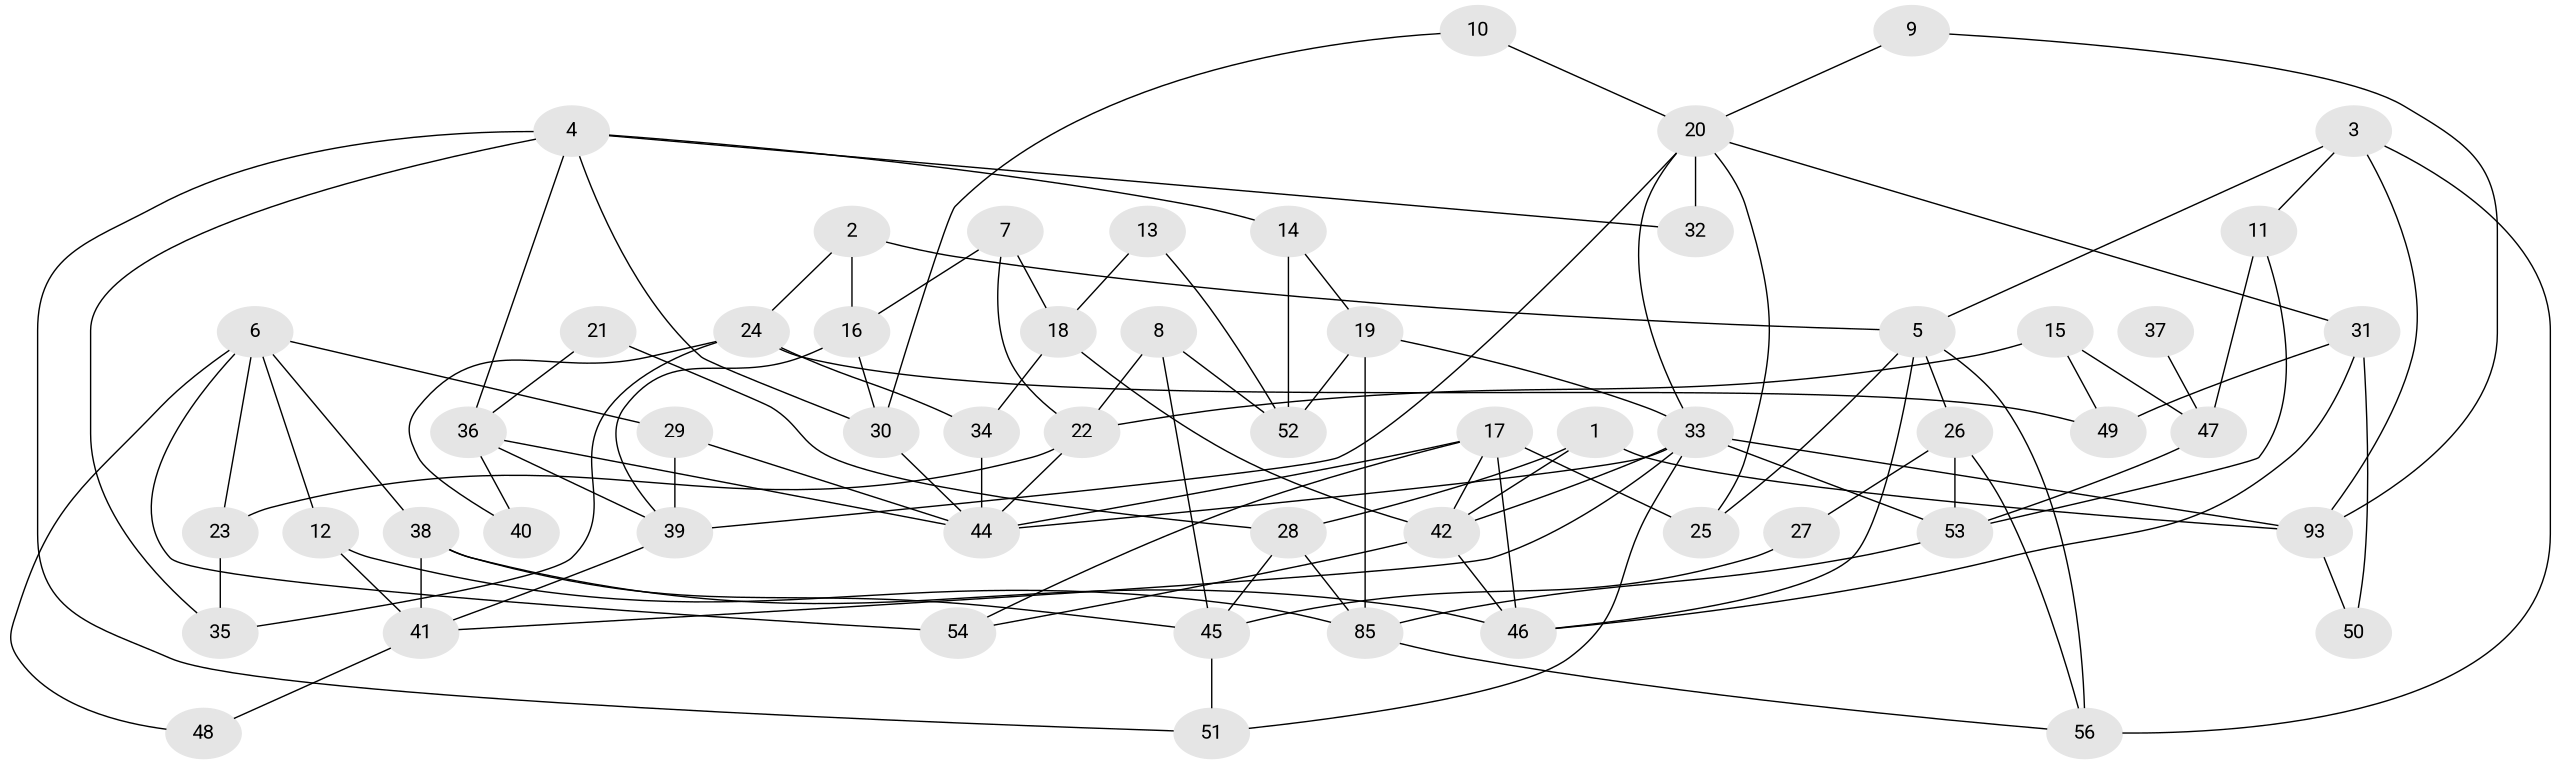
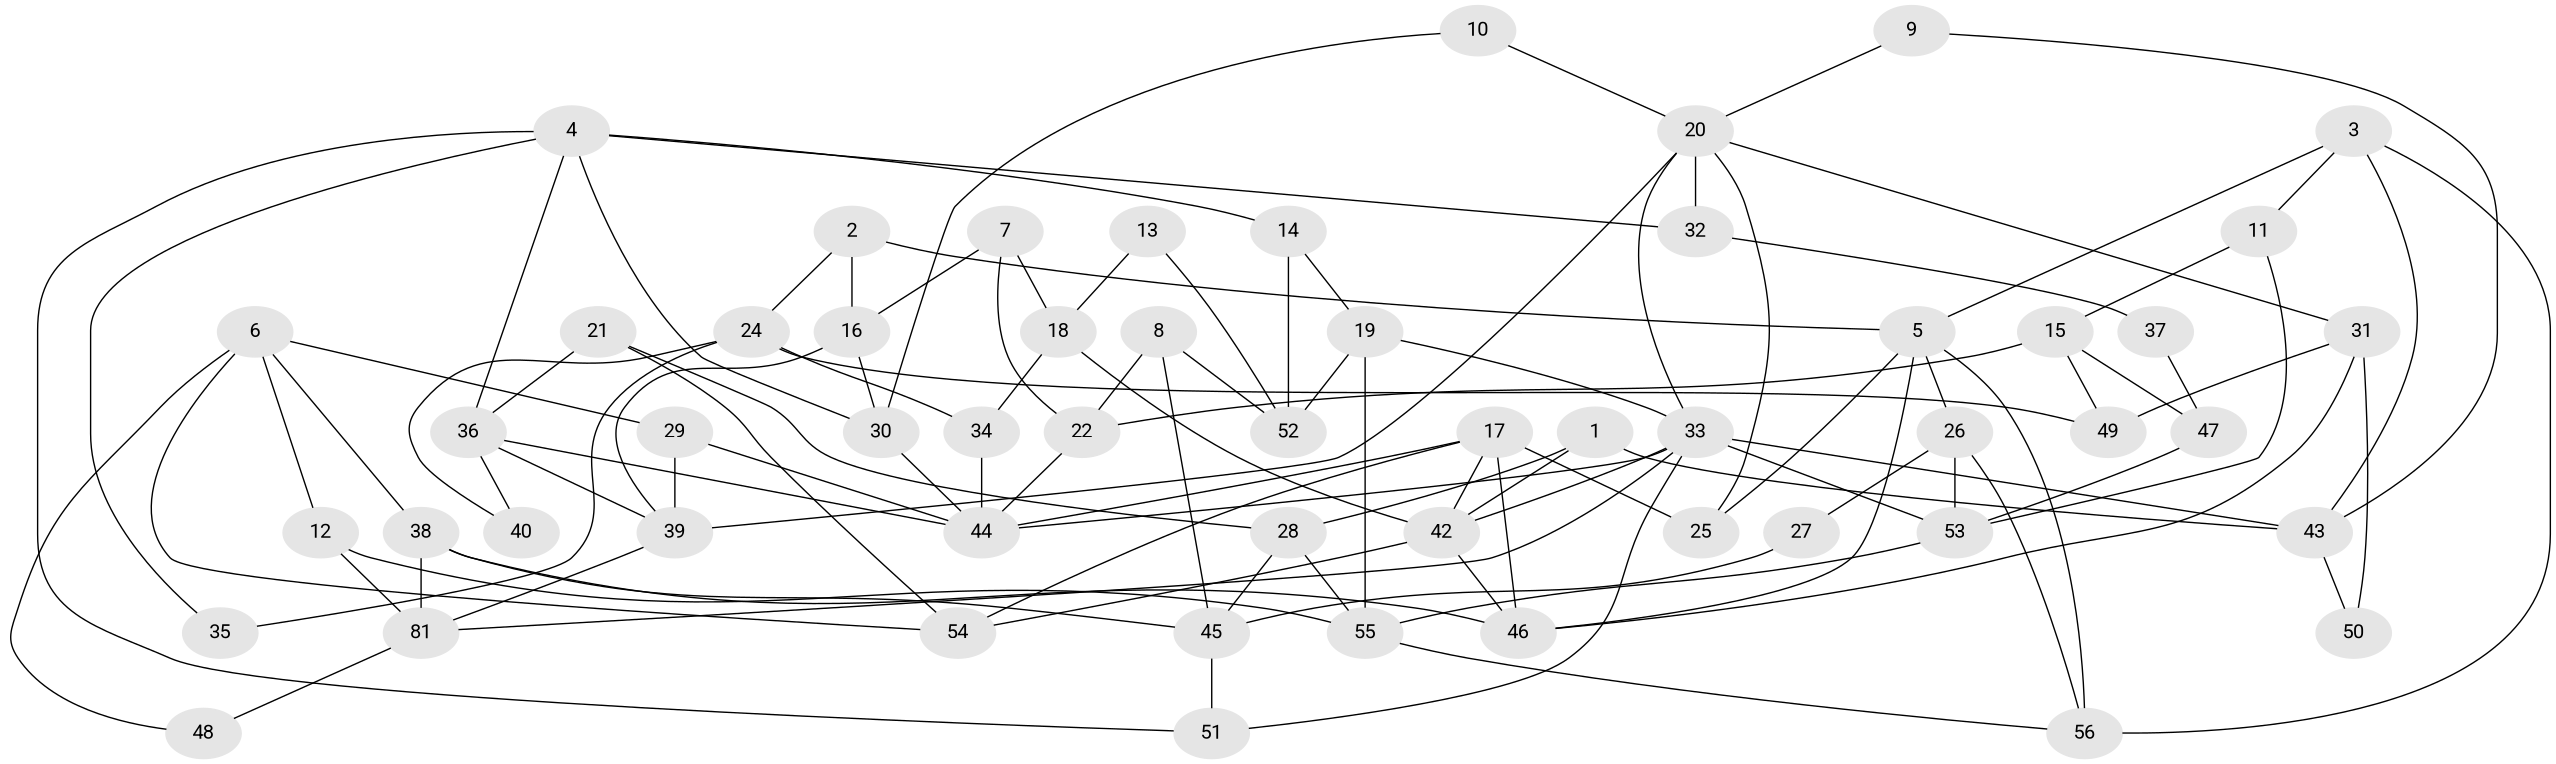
  graph {
    fontname=Roboto
    node [color=gray90 fontname=Roboto style=filled]
    edge [fontname=Roboto]
    1
    28
    42
-   43 [label=93]
+   43
    45
-   55 [label=85]
+   55
    46
    54
    50
    2
    5
    16
    24
    56
    25
    26
    30
    39
    35
    49
    34
    40
    3
    11
    15
    53
    4
    14
    32
    36
    51
    52
    19
    44
    37
    27
    6
    12
-   23
    29
    38
    48
-   41
+   41 [label=81]
    7
    18
    22
    8
    9
    20
    33
    31
    10
    47
    13
    17
    21
    1 -- 28
    1 -- 42
    1 -- 43
    28 -- 45
    28 -- 55
    42 -- 46
    42 -- 54
    43 -- 50
    45 -- 51
    55 -- 56
    2 -- 5
    2 -- 16
    2 -- 24
    5 -- 46
    5 -- 56
    5 -- 25
    5 -- 26
    16 -- 30
    16 -- 39
    24 -- 35
    24 -- 49
    24 -- 34
    24 -- 40
    26 -- 56
    26 -- 53
    26 -- 27
    30 -- 44
    39 -- 41
    34 -- 44
    3 -- 43
    3 -- 5
    3 -- 56
    3 -- 11
-   11 -- 47
+   11 -- 15
    11 -- 53
    15 -- 49
    15 -- 22
    15 -- 47
    53 -- 55
    4 -- 30
    4 -- 35
    4 -- 14
    4 -- 32
    4 -- 36
    4 -- 51
    14 -- 52
    14 -- 19
+   32 -- 37
    36 -- 39
    36 -- 40
    36 -- 44
    19 -- 55
    19 -- 52
    19 -- 33
    37 -- 47
    27 -- 45
    6 -- 54
    6 -- 12
-   6 -- 23
    6 -- 29
    6 -- 38
    6 -- 48
    12 -- 55
    12 -- 41
-   23 -- 35
    29 -- 39
    29 -- 44
    38 -- 45
    38 -- 46
    38 -- 41
    41 -- 48
    7 -- 16
    7 -- 18
    7 -- 22
    18 -- 42
    18 -- 34
    22 -- 44
-   22 -- 23
    8 -- 45
    8 -- 52
    8 -- 22
    9 -- 43
    9 -- 20
    20 -- 25
    20 -- 39
    20 -- 32
    20 -- 33
    20 -- 31
    33 -- 42
    33 -- 43
    33 -- 53
    33 -- 51
    33 -- 44
    33 -- 41
    31 -- 46
    31 -- 50
    31 -- 49
    10 -- 30
    10 -- 20
    47 -- 53
    13 -- 52
    13 -- 18
    17 -- 42
    17 -- 46
    17 -- 54
    17 -- 25
    17 -- 44
    21 -- 28
+   21 -- 54
    21 -- 36
  }
